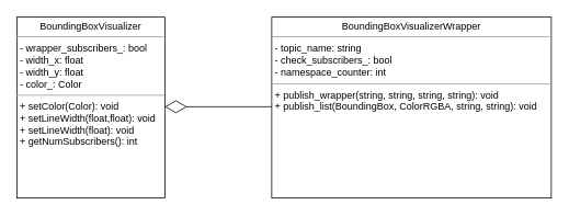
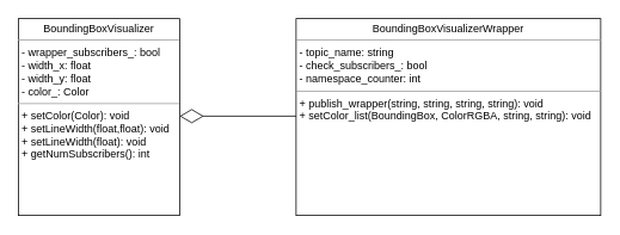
  <mxCell id="0" />
  <mxCell id="1" parent="0" />
  <mxCell id="2" value="&lt;p style=&quot;margin: 0px ; margin-top: 4px ; text-align: center&quot;&gt;&lt;span&gt;BoundingBoxVisualizer&lt;/span&gt;&lt;/p&gt;&lt;hr size=&quot;1&quot;&gt;&lt;p style=&quot;margin: 0px ; margin-left: 4px&quot;&gt;- wrapper_subscribers_: bool&lt;/p&gt;&lt;p style=&quot;margin: 0px ; margin-left: 4px&quot;&gt;- width_x: float&lt;/p&gt;&lt;p style=&quot;margin: 0px ; margin-left: 4px&quot;&gt;- width_y: float&lt;/p&gt;&lt;p style=&quot;margin: 0px ; margin-left: 4px&quot;&gt;- color_: Color&lt;br&gt;&lt;/p&gt;&lt;hr size=&quot;1&quot;&gt;&lt;p style=&quot;margin: 0px ; margin-left: 4px&quot;&gt;+ &lt;span&gt;setColor&lt;/span&gt;(Color): void&lt;/p&gt;&lt;p style=&quot;margin: 0px ; margin-left: 4px&quot;&gt;+ &lt;span&gt;setLineWidth(float,float): void&lt;/span&gt;&lt;/p&gt;&lt;p style=&quot;margin: 0px ; margin-left: 4px&quot;&gt;&lt;span&gt;+ &lt;/span&gt;&lt;span&gt;&lt;span&gt;setLineWidth(float): void&lt;/span&gt;&lt;/span&gt;&lt;/p&gt;&lt;p style=&quot;margin: 0px ; margin-left: 4px&quot;&gt;&lt;span&gt;&lt;span&gt;+ &lt;/span&gt;&lt;/span&gt;&lt;span&gt;&lt;span&gt;&lt;span&gt;getNumSubscribers(): int&lt;br&gt;&lt;/span&gt;&lt;/span&gt;&lt;/span&gt;&lt;/p&gt;" style="verticalAlign=top;align=left;overflow=fill;fontSize=12;fontFamily=Helvetica;html=1;" vertex="1" parent="1"><mxGeometry x="20" y="20" width="180" height="220" as="geometry" /></mxCell>
- <mxCell id="3" value="&lt;p style=&quot;margin: 0px ; margin-top: 4px ; text-align: center&quot;&gt;&lt;span&gt;BoundingBoxVisualizerWrapper&lt;/span&gt;&lt;/p&gt;&lt;hr size=&quot;1&quot;&gt;&lt;p style=&quot;margin: 0px ; margin-left: 4px&quot;&gt;- topic_name: string&lt;/p&gt;&lt;p style=&quot;margin: 0px ; margin-left: 4px&quot;&gt;- check_subscribers_: bool&lt;/p&gt;&lt;p style=&quot;margin: 0px ; margin-left: 4px&quot;&gt;- namespace_counter: int&lt;/p&gt;&lt;hr size=&quot;1&quot;&gt;&lt;p style=&quot;margin: 0px ; margin-left: 4px&quot;&gt;+ &lt;span&gt;publish_wrapper&lt;/span&gt;(string, string, string, string): void&lt;/p&gt;&lt;p style=&quot;margin: 0px ; margin-left: 4px&quot;&gt;+ &lt;span&gt;publish_list(BoundingBox, &lt;/span&gt;&lt;span&gt;ColorRGBA, string, string): void&lt;br&gt;&lt;/span&gt;&lt;/p&gt;" style="verticalAlign=top;align=left;overflow=fill;fontSize=12;fontFamily=Helvetica;html=1;" vertex="1" parent="1"><mxGeometry x="330" y="20" width="340" height="220" as="geometry" /></mxCell>
+ <mxCell id="3" value="&lt;p style=&quot;margin: 0px ; margin-top: 4px ; text-align: center&quot;&gt;&lt;span&gt;BoundingBoxVisualizerWrapper&lt;/span&gt;&lt;/p&gt;&lt;hr size=&quot;1&quot;&gt;&lt;p style=&quot;margin: 0px ; margin-left: 4px&quot;&gt;- topic_name: string&lt;/p&gt;&lt;p style=&quot;margin: 0px ; margin-left: 4px&quot;&gt;- check_subscribers_: bool&lt;/p&gt;&lt;p style=&quot;margin: 0px ; margin-left: 4px&quot;&gt;- namespace_counter: int&lt;/p&gt;&lt;hr size=&quot;1&quot;&gt;&lt;p style=&quot;margin: 0px ; margin-left: 4px&quot;&gt;+ &lt;span&gt;publish_wrapper&lt;/span&gt;(string, string, string, string): void&lt;/p&gt;&lt;p style=&quot;margin: 0px ; margin-left: 4px&quot;&gt;+ &lt;span&gt;setColor_list(BoundingBox, &lt;/span&gt;&lt;span&gt;ColorRGBA, string, string): void&lt;br&gt;&lt;/span&gt;&lt;/p&gt;" style="verticalAlign=top;align=left;overflow=fill;fontSize=12;fontFamily=Helvetica;html=1;" vertex="1" parent="1"><mxGeometry x="330" y="20" width="340" height="220" as="geometry" /></mxCell>
  <mxCell id="4" value="" style="endArrow=diamondThin;endFill=0;endSize=24;html=1;" edge="1" parent="1"><mxGeometry width="160" relative="1" as="geometry"><mxPoint x="330" y="129" as="sourcePoint" /><mxPoint x="200" y="129" as="targetPoint" /></mxGeometry></mxCell>
